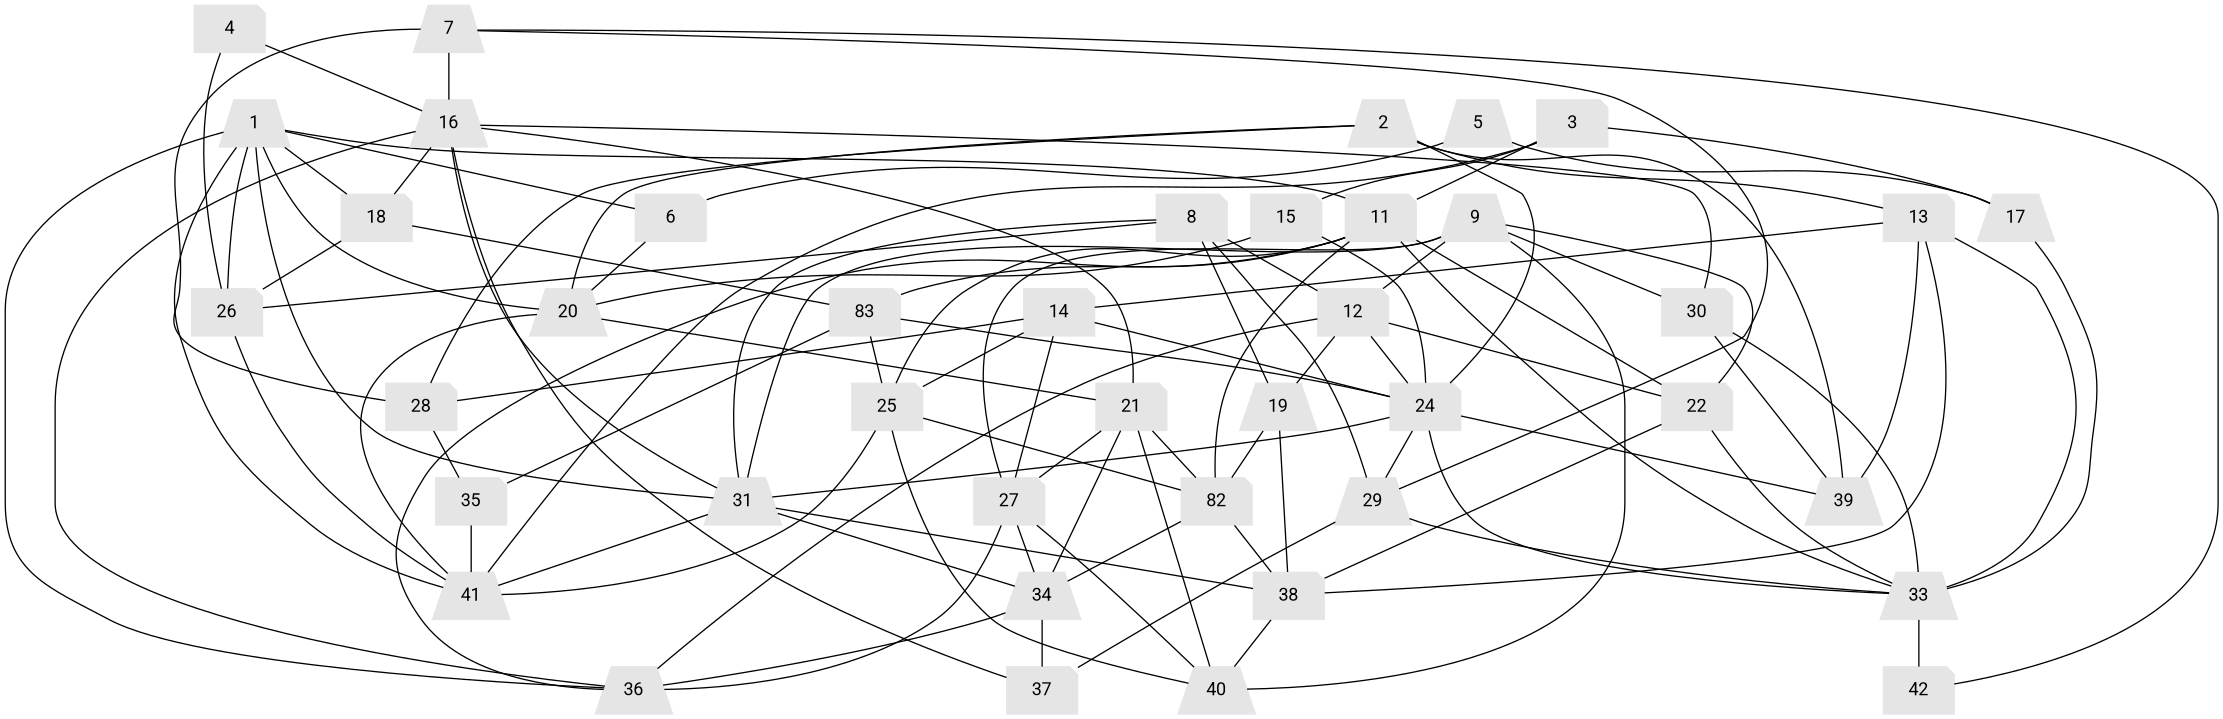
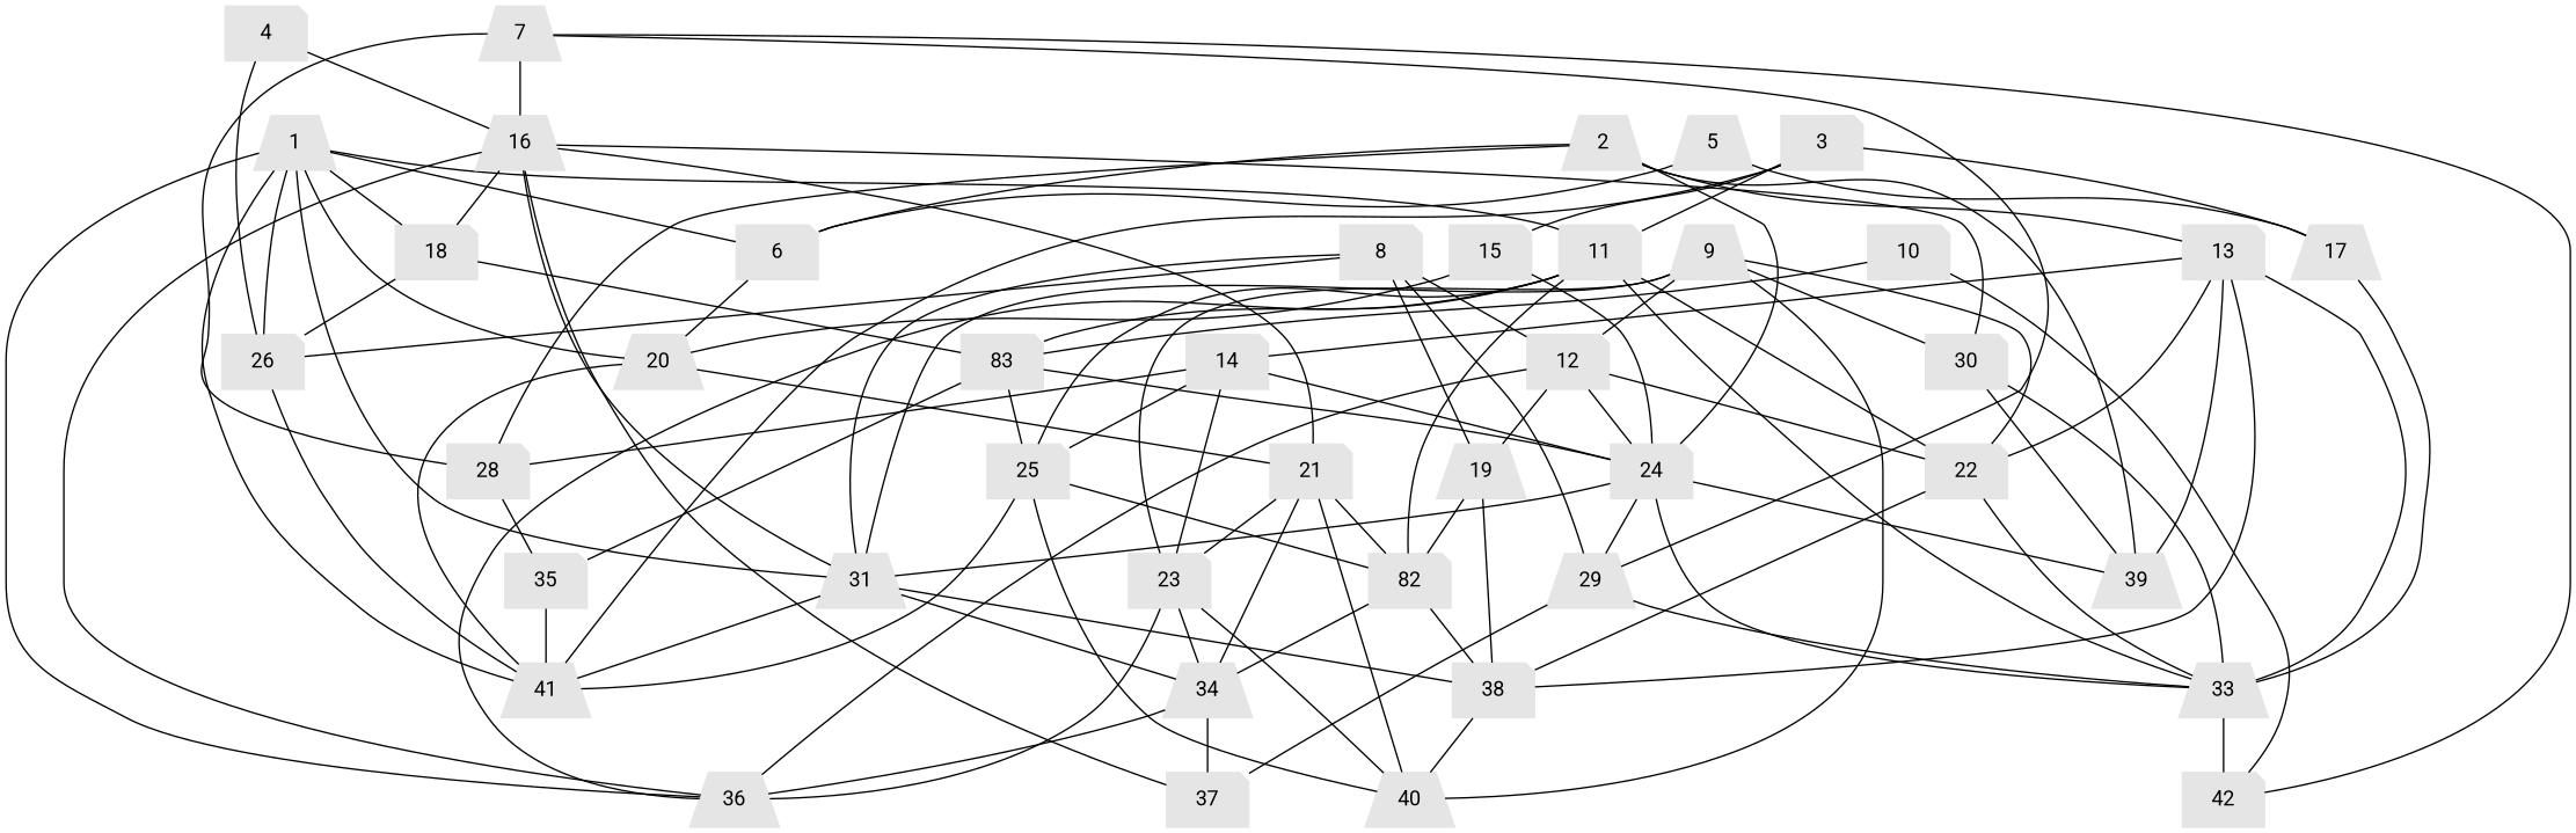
  graph {
    fontname=Roboto
    node [color=gray90 fontname=Roboto shape=note style=filled]
    edge [fontname=Roboto weight=1.0]
    1 [shape=trapezium]
    6
    11
    18
    20 [shape=trapezium]
    26
    31 [shape=trapezium]
    36 [shape=trapezium]
    41 [shape=trapezium]
    22
    n11 [label=83]
    25
    n13 [label=82]
    33 [shape=trapezium]
    21
    38
    34 [shape=trapezium]
    2 [shape=trapezium]
    13
    24
    28
    39 [shape=trapezium]
    14
    29 [shape=trapezium]
    35
    3
    15
    17 [shape=trapezium]
    4
    16 [shape=trapezium]
    30
    37
    5 [shape=trapezium]
    7 [shape=trapezium]
    42
    8
    12
    19 [shape=trapezium]
    9 [shape=trapezium]
-   27
+   27 [label=23]
    40 [shape=trapezium]
+   10
    1 -- 6
    1 -- 11
    1 -- 18
    1 -- 20
    1 -- 26
    1 -- 31 [weight=2.0]
    1 -- 36
    1 -- 41
    6 -- 20 [weight=2.0]
    11 -- 36
    11 -- 22 [weight=2.0]
    11 -- n11
    11 -- 25 [weight=2.0]
    11 -- n13
    11 -- 33
    18 -- 26
    18 -- n11
    20 -- 41
    20 -- 21
    26 -- 41
    31 -- 41
    31 -- 38
    31 -- 34
    22 -- 33
    22 -- 38
    n11 -- 25
    n11 -- 24
    n11 -- 35
    25 -- 41
    25 -- n13
    25 -- 40
    n13 -- 38
    n13 -- 34
    33 -- 42 [weight=3.0]
    21 -- n13
    21 -- 34
    21 -- 27
    21 -- 40
    38 -- 40
    34 -- 36
    34 -- 37
-   2 -- 20
+   2 -- 6
    2 -- 13
    2 -- 24
    2 -- 28
    2 -- 39 [weight=2.0]
+   13 -- 22
    13 -- 33
    13 -- 38
    13 -- 39
    13 -- 14
    24 -- 31 [weight=2.0]
    24 -- 33
    24 -- 39
    24 -- 29
    28 -- 35
    14 -- 25 [weight=2.0]
    14 -- 24
    14 -- 28
    14 -- 27
    29 -- 33
    29 -- 37
    35 -- 41
    3 -- 11
    3 -- 41
    3 -- 15
    3 -- 17 [weight=2.0]
    15 -- 20
    15 -- 24
    17 -- 33
    4 -- 26
    4 -- 16
    16 -- 18
    16 -- 31
    16 -- 36 [weight=2.0]
    16 -- 21
    16 -- 30
    16 -- 37
    30 -- 33
    30 -- 39
    5 -- 6
    5 -- 17
    7 -- 28
    7 -- 29
    7 -- 16 [weight=2.0]
    7 -- 42
    8 -- 26
    8 -- 31
    8 -- 29
    8 -- 12
    8 -- 19
    12 -- 36
    12 -- 22
    12 -- 24
    12 -- 19
    19 -- n13
    19 -- 38
    9 -- 31
    9 -- 22
    9 -- 30
    9 -- 12 [weight=2.0]
    9 -- 27
    9 -- 40
    27 -- 36 [weight=2.0]
    27 -- 34
    27 -- 40
+   10 -- n11
+   10 -- 42
  }
